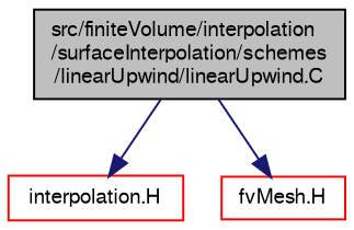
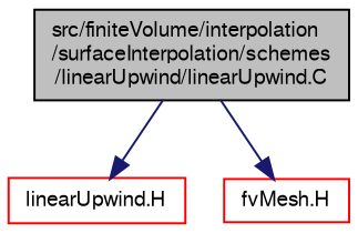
  digraph {
    node [color=red fontname=FreeSans fontsize=10 shape=record]
    edge [color=midnightblue fontname=FreeSans fontsize=10 labelfontname=FreeSans labelfontsize=10 style=solid]
    n1 [color=black fillcolor=grey75 fontcolor=black height=0.2 label="src/finiteVolume/interpolation\l/surfaceInterpolation/schemes\l/linearUpwind/linearUpwind.C" style=filled width=0.4]
-   n2 [height=0.2 label="interpolation.H" width=0.4]
+   n2 [height=0.2 label="linearUpwind.H" width=0.4]
    n3 [height=0.2 label="fvMesh.H" width=0.4]
    n1 -> n2
    n1 -> n3
  }
